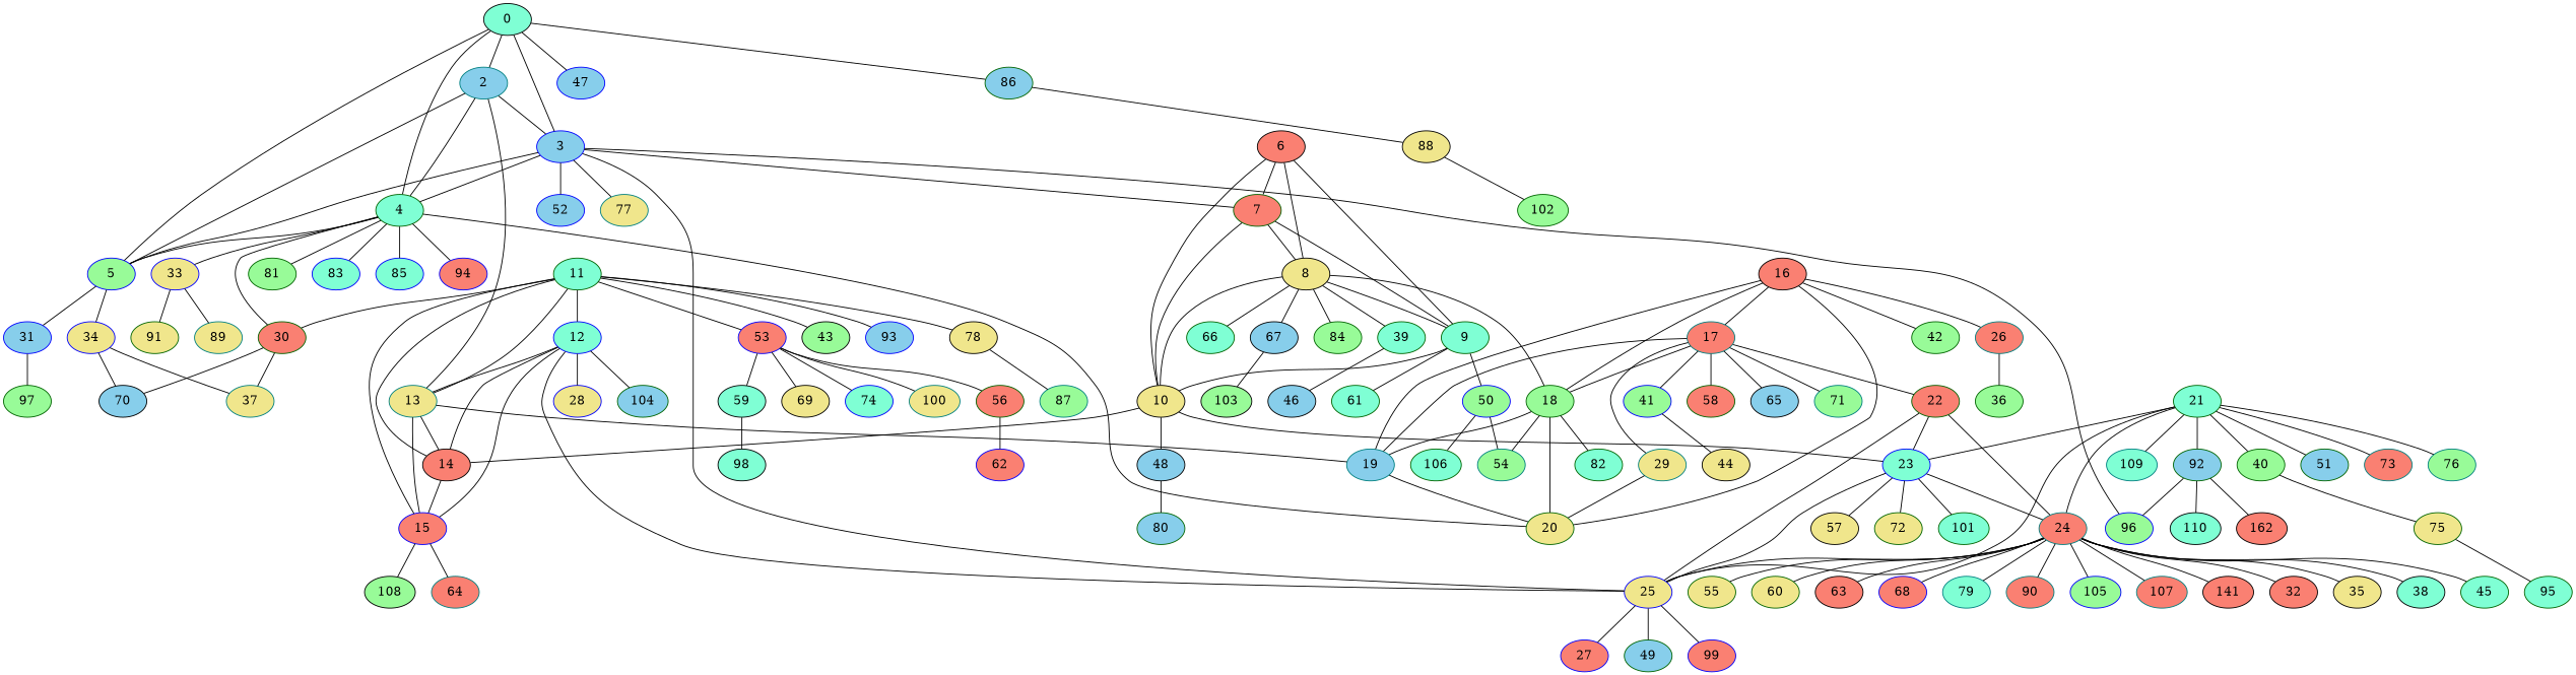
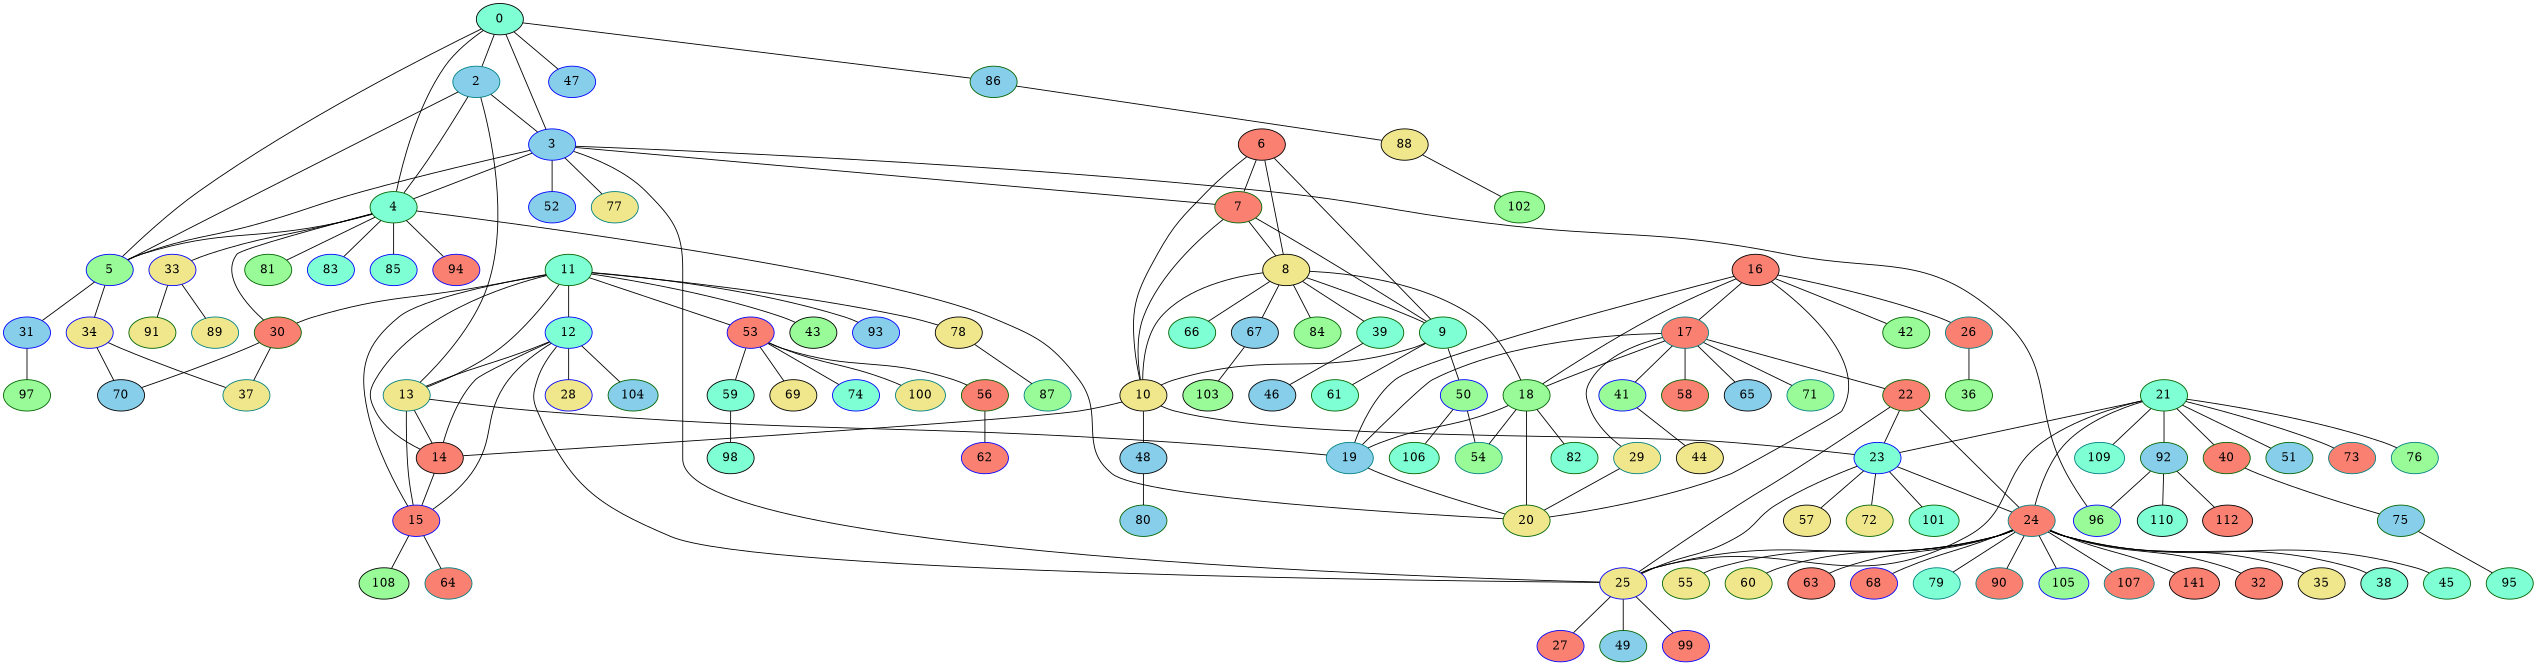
  graph {
    node [color=darkgreen fillcolor=salmon style=filled]
    n1 [color=black fillcolor=aquamarine label=0]
    2 [color=teal fillcolor=skyblue]
    3 [color=blue fillcolor=skyblue]
    4 [fillcolor=aquamarine]
    5 [color=blue fillcolor=palegreen]
    47 [color=blue fillcolor=skyblue]
    86 [fillcolor=skyblue]
    13 [color=teal fillcolor=khaki]
    7
    25 [color=blue fillcolor=khaki]
    52 [color=blue fillcolor=skyblue]
    77 [color=teal fillcolor=khaki]
    96 [color=blue fillcolor=palegreen]
    20 [fillcolor=khaki]
    30
    33 [color=blue fillcolor=khaki]
    81 [fillcolor=palegreen]
    83 [color=blue fillcolor=aquamarine]
    85 [color=blue fillcolor=aquamarine]
    94 [color=blue]
    31 [color=blue fillcolor=skyblue]
    34 [color=blue fillcolor=khaki]
    88 [color=black fillcolor=khaki]
    14 [color=black]
    15 [color=blue]
    19 [color=teal fillcolor=skyblue]
    8 [color=black fillcolor=khaki]
    9 [fillcolor=aquamarine]
    10 [color=black fillcolor=khaki]
    27 [color=blue]
    49 [fillcolor=skyblue]
    99 [color=blue]
    37 [color=teal fillcolor=khaki]
    70 [color=black fillcolor=skyblue]
    89 [color=teal fillcolor=khaki]
    91 [fillcolor=khaki]
    97 [fillcolor=palegreen]
    6 [color=black]
    18 [fillcolor=palegreen]
    39 [fillcolor=aquamarine]
    66 [fillcolor=aquamarine]
    67 [color=black fillcolor=skyblue]
    84 [fillcolor=palegreen]
    50 [color=blue fillcolor=palegreen]
    61 [fillcolor=aquamarine]
    23 [color=blue fillcolor=aquamarine]
    48 [color=black fillcolor=skyblue]
    54 [color=teal fillcolor=palegreen]
    82 [fillcolor=aquamarine]
    46 [color=black fillcolor=skyblue]
    103 [color=black fillcolor=palegreen]
    106 [fillcolor=aquamarine]
    24 [color=teal]
    57 [color=black fillcolor=khaki]
    72 [fillcolor=khaki]
    101 [fillcolor=aquamarine]
    80 [fillcolor=skyblue]
    11 [fillcolor=aquamarine]
    12 [color=blue fillcolor=aquamarine]
    43 [color=black fillcolor=palegreen]
    53 [color=blue]
    78 [color=black fillcolor=khaki]
    93 [color=blue fillcolor=skyblue]
    28 [color=blue fillcolor=khaki]
    104 [fillcolor=skyblue]
    64 [color=teal]
    108 [color=black fillcolor=palegreen]
    56
    59 [color=black fillcolor=aquamarine]
    69 [color=black fillcolor=khaki]
    74 [color=blue fillcolor=aquamarine]
    100 [color=teal fillcolor=khaki]
    87 [color=teal fillcolor=palegreen]
    16 [color=black]
    17 [color=teal]
    26 [color=teal]
    42 [fillcolor=palegreen]
    22
    29 [color=teal fillcolor=khaki]
    41 [color=blue fillcolor=palegreen]
    58
    65 [color=black fillcolor=skyblue]
    71 [color=teal fillcolor=palegreen]
    36 [fillcolor=palegreen]
    44 [color=black fillcolor=khaki]
    21 [fillcolor=aquamarine]
-   40 [fillcolor=palegreen]
+   40
    51 [fillcolor=skyblue]
    73 [color=teal]
    76 [color=teal fillcolor=palegreen]
    92 [fillcolor=skyblue]
    109 [color=teal fillcolor=aquamarine]
    32 [color=black]
    35 [color=black fillcolor=khaki]
    38 [color=black fillcolor=aquamarine]
    45 [fillcolor=aquamarine]
    55 [fillcolor=khaki]
    60 [fillcolor=khaki]
    63 [color=black]
    68 [color=blue]
    79 [color=teal fillcolor=aquamarine]
    90 [color=teal]
    105 [color=blue fillcolor=palegreen]
    107 [color=teal]
    n105 [color=black label=141]
-   75 [fillcolor=khaki]
+   75 [fillcolor=skyblue]
    110 [color=black fillcolor=aquamarine]
-   112 [color=black label=162]
+   112 [color=black]
    95 [fillcolor=aquamarine]
    62 [color=blue]
    98 [color=black fillcolor=aquamarine]
    102 [fillcolor=palegreen]
    n1 -- 2
    n1 -- 3
    n1 -- 4
    n1 -- 5
    n1 -- 47
    n1 -- 86
    2 -- 3
    2 -- 4
    2 -- 5
    2 -- 13
    3 -- 4
    3 -- 5
    3 -- 7
    3 -- 25
    3 -- 52
    3 -- 77
    3 -- 96
    4 -- 5
    4 -- 20
    4 -- 30
    4 -- 33
    4 -- 81
    4 -- 83
    4 -- 85
    4 -- 94
    5 -- 31
    5 -- 34
    86 -- 88
    13 -- 14
    13 -- 15
    13 -- 19
    7 -- 8
    7 -- 9
    7 -- 10
    25 -- 27
    25 -- 49
    25 -- 99
    30 -- 37
    30 -- 70
    33 -- 89
    33 -- 91
    31 -- 97
    34 -- 37
    34 -- 70
    88 -- 102
    14 -- 15
    15 -- 64
    15 -- 108
    19 -- 20
    8 -- 9
    8 -- 10
    8 -- 18
    8 -- 39
    8 -- 66
    8 -- 67
    8 -- 84
    9 -- 10
    9 -- 50
    9 -- 61
    10 -- 14
    10 -- 23
    10 -- 48
    6 -- 7
    6 -- 8
    6 -- 9
    6 -- 10
    18 -- 20
    18 -- 19
    18 -- 54
    18 -- 82
    39 -- 46
    67 -- 103
    50 -- 54
    50 -- 106
    23 -- 25
    23 -- 24
    23 -- 57
    23 -- 72
    23 -- 101
    48 -- 80
    24 -- 25
    24 -- 32
    24 -- 35
    24 -- 38
    24 -- 45
    24 -- 55
    24 -- 60
    24 -- 63
    24 -- 68
    24 -- 79
    24 -- 90
    24 -- 105
    24 -- 107
    24 -- n105
    11 -- 13
    11 -- 30
    11 -- 14
    11 -- 15
    11 -- 12
    11 -- 43
    11 -- 53
    11 -- 78
    11 -- 93
    12 -- 13
    12 -- 25
    12 -- 14
    12 -- 15
    12 -- 28
    12 -- 104
    53 -- 56
    53 -- 59
    53 -- 69
    53 -- 74
    53 -- 100
    78 -- 87
    56 -- 62
    59 -- 98
    16 -- 20
    16 -- 19
    16 -- 18
    16 -- 17
    16 -- 26
    16 -- 42
    17 -- 19
    17 -- 18
    17 -- 22
    17 -- 29
    17 -- 41
    17 -- 58
    17 -- 65
    17 -- 71
    26 -- 36
    22 -- 25
    22 -- 23
    22 -- 24
    29 -- 20
    41 -- 44
    21 -- 25
    21 -- 23
    21 -- 24
    21 -- 40
    21 -- 51
    21 -- 73
    21 -- 76
    21 -- 92
    21 -- 109
    40 -- 75
    92 -- 96
    92 -- 110
    92 -- 112
    75 -- 95
  }
